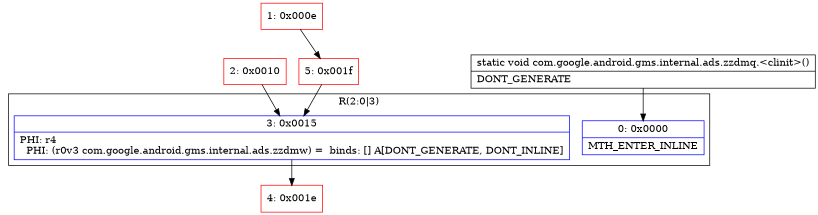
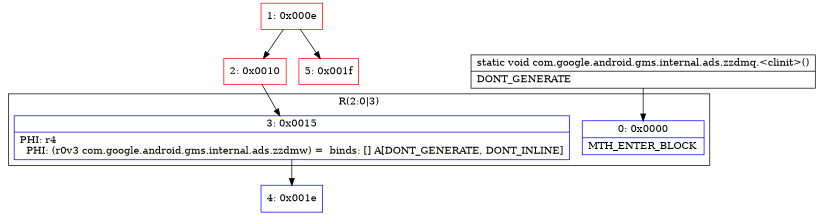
  digraph {
    node [color=red shape=record]
-   n1 [color=blue label="{0\:\ 0x0000|MTH_ENTER_INLINE\l}"]
+   n1 [color=blue label="{0\:\ 0x0000|MTH_ENTER_BLOCK\l}"]
    n2 [color=blue label="{3\:\ 0x0015|PHI: r4 \l  PHI: (r0v3 com.google.android.gms.internal.ads.zzdmw) =  binds: [] A[DONT_GENERATE, DONT_INLINE]\l}"]
-   n3 [label="{4\:\ 0x001e}"]
+   n3 [color=blue label="{4\:\ 0x001e}"]
    n4 [label="{1\:\ 0x000e}"]
    n5 [label="{2\:\ 0x0010}"]
    n6 [label="{5\:\ 0x001f}"]
    n7 [label="{static void com.google.android.gms.internal.ads.zzdmq.\<clinit\>()  | DONT_GENERATE\l}" color=""]
    subgraph cluster_1 {
      label="R(2:0|3)"
      n1
      n2
    }
    n2 -> n3
+   n4 -> n5
    n4 -> n6
    n5 -> n2
-   n6 -> n2
    n7 -> n1
  }
